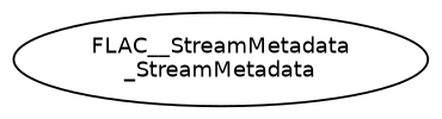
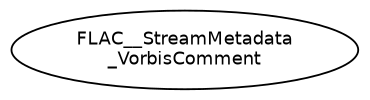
  digraph {
    rankdir=LR
-   n1 [color=black fillcolor=white fontname=Helvetica fontsize=10 height=0.2 label="FLAC__StreamMetadata\l_StreamMetadata" shape=ellipse style=filled width=0.4]
+   n1 [color=black fillcolor=white fontname=Helvetica fontsize=10 height=0.2 label="FLAC__StreamMetadata\l_VorbisComment" shape=ellipse style=filled width=0.4]
  }
